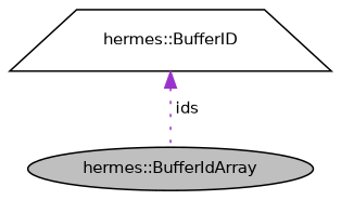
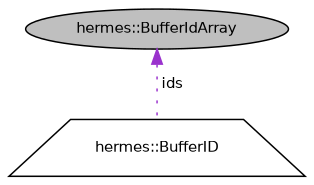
  digraph {
    node [color=black fontname=Helvetica fontsize=10 style=filled]
    n1 [fillcolor=grey75 fontcolor=black height=0.2 label="hermes::BufferIdArray" shape=ellipse width=0.4]
    n2 [fillcolor=white height=0.2 label="hermes::BufferID" shape=trapezium width=0.4]
-   n2 -> n1 [color=darkorchid3 dir=back fontname=Helvetica fontsize=10 label=" ids" labelfontname=Helvetica labelfontsize=10 style=dotted]
+   n1 -> n2 [color=darkorchid3 dir=back fontname=Helvetica fontsize=10 label=" ids" labelfontname=Helvetica labelfontsize=10 style=dotted]
  }
